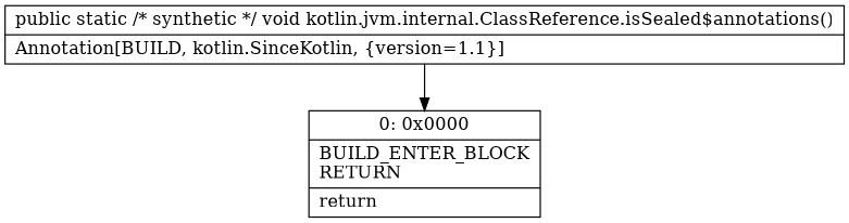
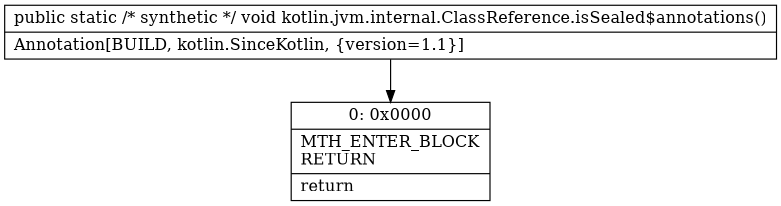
  digraph {
    node [shape=record]
-   n1 [label="{0\:\ 0x0000|BUILD_ENTER_BLOCK\lRETURN\l|return\l}"]
+   n1 [label="{0\:\ 0x0000|MTH_ENTER_BLOCK\lRETURN\l|return\l}"]
    n2 [label="{public static \/* synthetic *\/ void kotlin.jvm.internal.ClassReference.isSealed$annotations()  | Annotation[BUILD, kotlin.SinceKotlin, \{version=1.1\}]\l}"]
    n2 -> n1
  }
